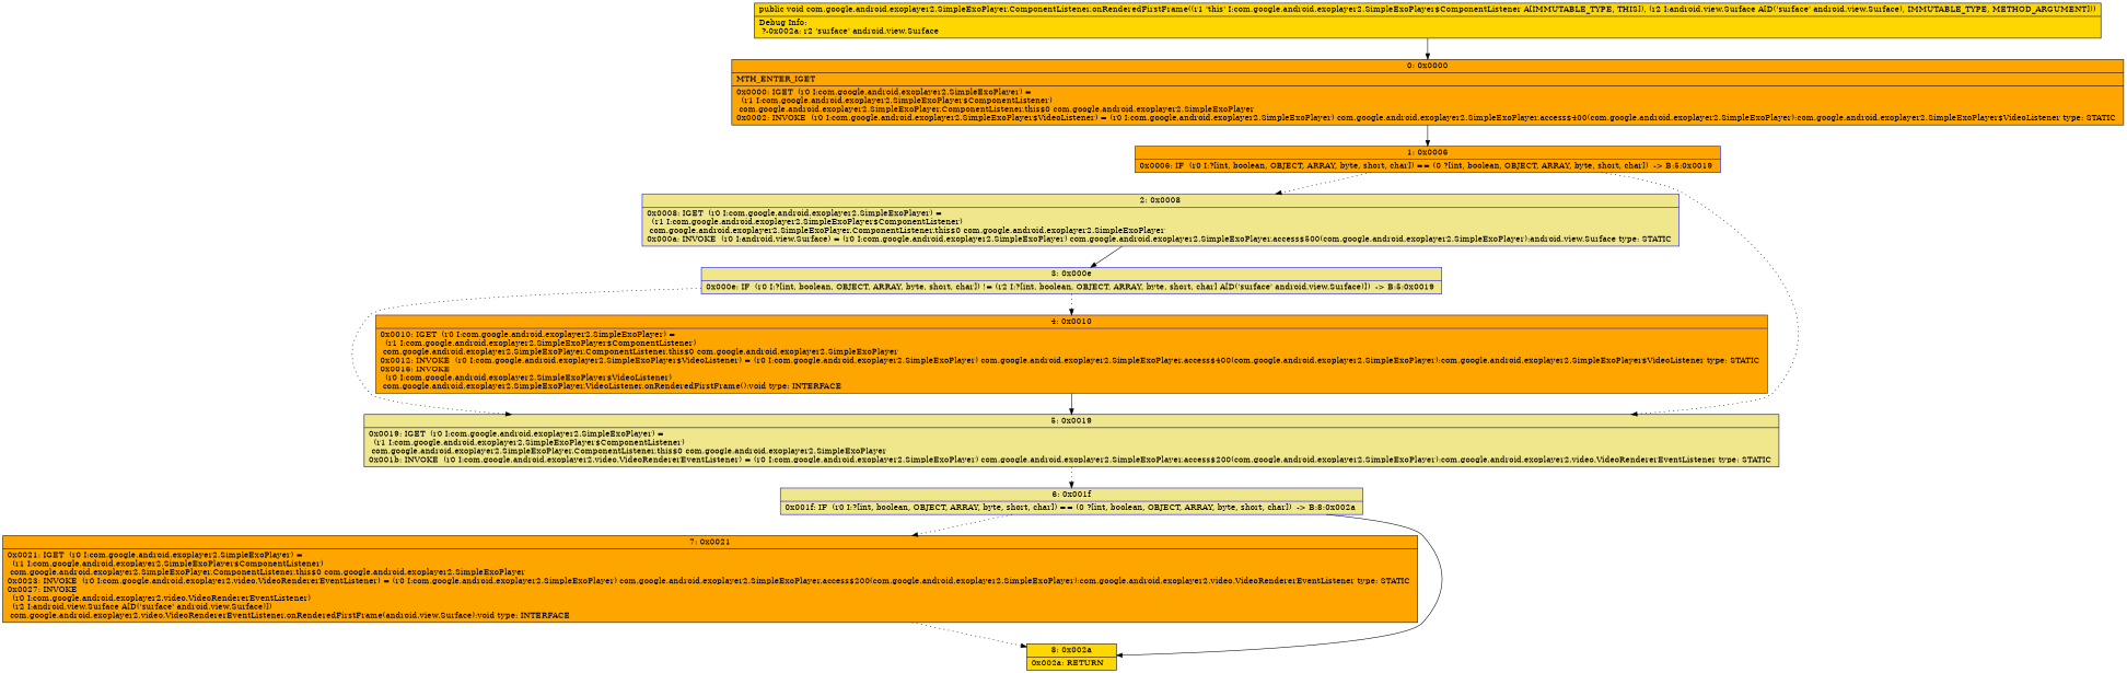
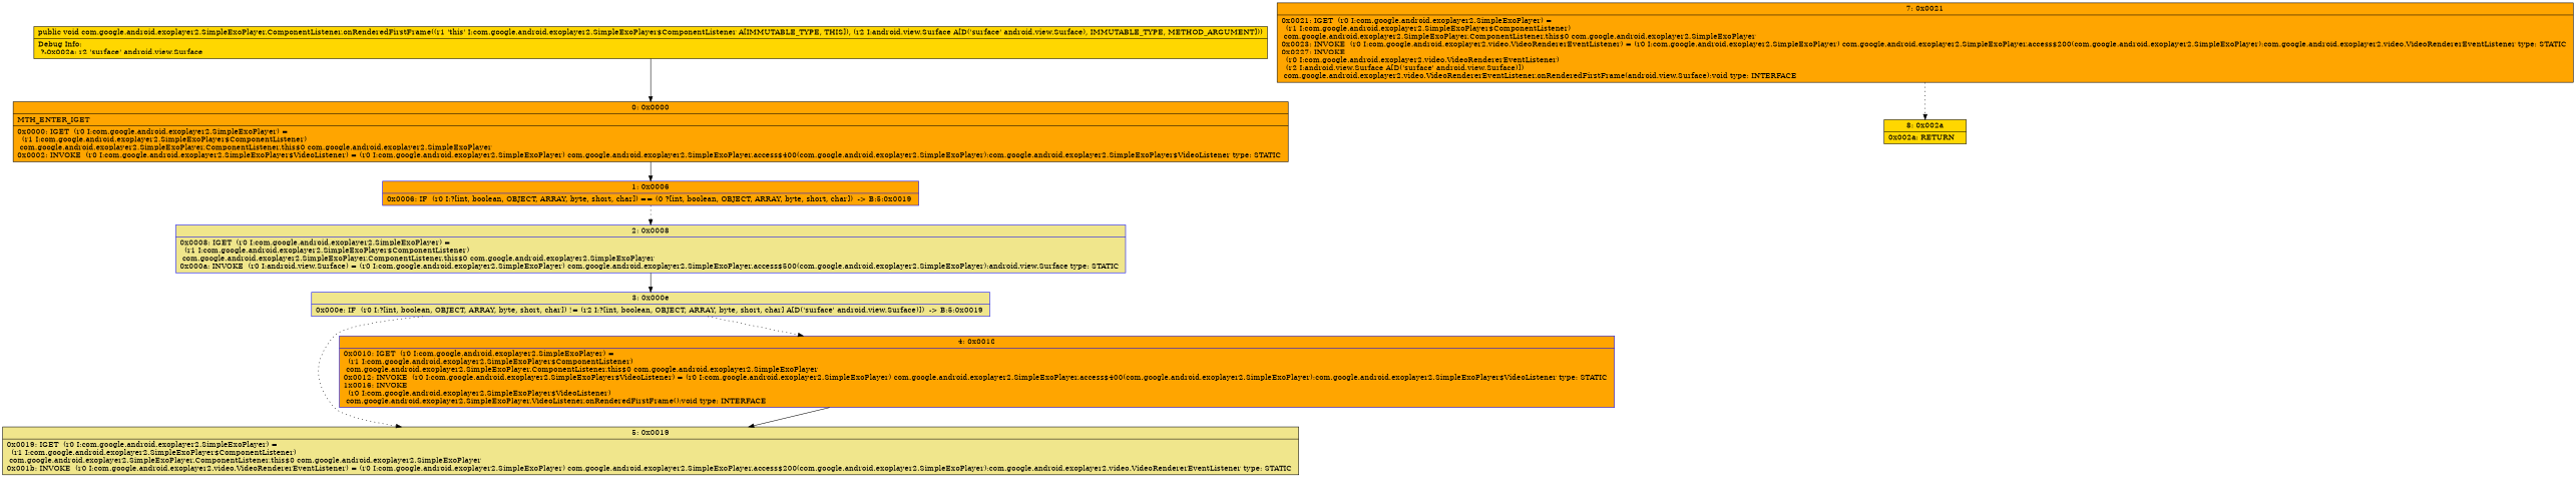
  digraph {
    node [color=black fillcolor=orange shape=record style=filled]
    edge [style=dotted]
    n1 [label="{0\:\ 0x0000|MTH_ENTER_IGET\l|0x0000: IGET  (r0 I:com.google.android.exoplayer2.SimpleExoPlayer) = \l  (r1 I:com.google.android.exoplayer2.SimpleExoPlayer$ComponentListener)\l com.google.android.exoplayer2.SimpleExoPlayer.ComponentListener.this$0 com.google.android.exoplayer2.SimpleExoPlayer \l0x0002: INVOKE  (r0 I:com.google.android.exoplayer2.SimpleExoPlayer$VideoListener) = (r0 I:com.google.android.exoplayer2.SimpleExoPlayer) com.google.android.exoplayer2.SimpleExoPlayer.access$400(com.google.android.exoplayer2.SimpleExoPlayer):com.google.android.exoplayer2.SimpleExoPlayer$VideoListener type: STATIC \l}"]
    n2 [color=blue label="{1\:\ 0x0006|0x0006: IF  (r0 I:?[int, boolean, OBJECT, ARRAY, byte, short, char]) == (0 ?[int, boolean, OBJECT, ARRAY, byte, short, char])  \-\> B:5:0x0019 \l}"]
    n3 [color=blue fillcolor=khaki label="{2\:\ 0x0008|0x0008: IGET  (r0 I:com.google.android.exoplayer2.SimpleExoPlayer) = \l  (r1 I:com.google.android.exoplayer2.SimpleExoPlayer$ComponentListener)\l com.google.android.exoplayer2.SimpleExoPlayer.ComponentListener.this$0 com.google.android.exoplayer2.SimpleExoPlayer \l0x000a: INVOKE  (r0 I:android.view.Surface) = (r0 I:com.google.android.exoplayer2.SimpleExoPlayer) com.google.android.exoplayer2.SimpleExoPlayer.access$500(com.google.android.exoplayer2.SimpleExoPlayer):android.view.Surface type: STATIC \l}"]
    n4 [fillcolor=khaki label="{5\:\ 0x0019|0x0019: IGET  (r0 I:com.google.android.exoplayer2.SimpleExoPlayer) = \l  (r1 I:com.google.android.exoplayer2.SimpleExoPlayer$ComponentListener)\l com.google.android.exoplayer2.SimpleExoPlayer.ComponentListener.this$0 com.google.android.exoplayer2.SimpleExoPlayer \l0x001b: INVOKE  (r0 I:com.google.android.exoplayer2.video.VideoRendererEventListener) = (r0 I:com.google.android.exoplayer2.SimpleExoPlayer) com.google.android.exoplayer2.SimpleExoPlayer.access$200(com.google.android.exoplayer2.SimpleExoPlayer):com.google.android.exoplayer2.video.VideoRendererEventListener type: STATIC \l}"]
    n5 [color=blue fillcolor=khaki label="{3\:\ 0x000e|0x000e: IF  (r0 I:?[int, boolean, OBJECT, ARRAY, byte, short, char]) != (r2 I:?[int, boolean, OBJECT, ARRAY, byte, short, char] A[D('surface' android.view.Surface)])  \-\> B:5:0x0019 \l}"]
-   n6 [color=blue fillcolor=khaki label="{6\:\ 0x001f|0x001f: IF  (r0 I:?[int, boolean, OBJECT, ARRAY, byte, short, char]) == (0 ?[int, boolean, OBJECT, ARRAY, byte, short, char])  \-\> B:8:0x002a \l}"]
-   n7 [color=blue label="{4\:\ 0x0010|0x0010: IGET  (r0 I:com.google.android.exoplayer2.SimpleExoPlayer) = \l  (r1 I:com.google.android.exoplayer2.SimpleExoPlayer$ComponentListener)\l com.google.android.exoplayer2.SimpleExoPlayer.ComponentListener.this$0 com.google.android.exoplayer2.SimpleExoPlayer \l0x0012: INVOKE  (r0 I:com.google.android.exoplayer2.SimpleExoPlayer$VideoListener) = (r0 I:com.google.android.exoplayer2.SimpleExoPlayer) com.google.android.exoplayer2.SimpleExoPlayer.access$400(com.google.android.exoplayer2.SimpleExoPlayer):com.google.android.exoplayer2.SimpleExoPlayer$VideoListener type: STATIC \l0x0016: INVOKE  \l  (r0 I:com.google.android.exoplayer2.SimpleExoPlayer$VideoListener)\l com.google.android.exoplayer2.SimpleExoPlayer.VideoListener.onRenderedFirstFrame():void type: INTERFACE \l}"]
-   n8 [label="{7\:\ 0x0021|0x0021: IGET  (r0 I:com.google.android.exoplayer2.SimpleExoPlayer) = \l  (r1 I:com.google.android.exoplayer2.SimpleExoPlayer$ComponentListener)\l com.google.android.exoplayer2.SimpleExoPlayer.ComponentListener.this$0 com.google.android.exoplayer2.SimpleExoPlayer \l0x0023: INVOKE  (r0 I:com.google.android.exoplayer2.video.VideoRendererEventListener) = (r0 I:com.google.android.exoplayer2.SimpleExoPlayer) com.google.android.exoplayer2.SimpleExoPlayer.access$200(com.google.android.exoplayer2.SimpleExoPlayer):com.google.android.exoplayer2.video.VideoRendererEventListener type: STATIC \l0x0027: INVOKE  \l  (r0 I:com.google.android.exoplayer2.video.VideoRendererEventListener)\l  (r2 I:android.view.Surface A[D('surface' android.view.Surface)])\l com.google.android.exoplayer2.video.VideoRendererEventListener.onRenderedFirstFrame(android.view.Surface):void type: INTERFACE \l}"]
+   n7 [color=blue label="{4\:\ 0x0010|0x0010: IGET  (r0 I:com.google.android.exoplayer2.SimpleExoPlayer) = \l  (r1 I:com.google.android.exoplayer2.SimpleExoPlayer$ComponentListener)\l com.google.android.exoplayer2.SimpleExoPlayer.ComponentListener.this$0 com.google.android.exoplayer2.SimpleExoPlayer \l0x0012: INVOKE  (r0 I:com.google.android.exoplayer2.SimpleExoPlayer$VideoListener) = (r0 I:com.google.android.exoplayer2.SimpleExoPlayer) com.google.android.exoplayer2.SimpleExoPlayer.access$400(com.google.android.exoplayer2.SimpleExoPlayer):com.google.android.exoplayer2.SimpleExoPlayer$VideoListener type: STATIC \l1x0016: INVOKE  \l  (r0 I:com.google.android.exoplayer2.SimpleExoPlayer$VideoListener)\l com.google.android.exoplayer2.SimpleExoPlayer.VideoListener.onRenderedFirstFrame():void type: INTERFACE \l}"]
+   n8 [label="{7\:\ 0x0021|0x0021: IGET  (r0 I:com.google.android.exoplayer2.SimpleExoPlayer) = \l  (r1 I:com.google.android.exoplayer2.SimpleExoPlayer$ComponentListener)\l com.google.android.exoplayer2.SimpleExoPlayer.ComponentListener.this$0 com.google.android.exoplayer2.SimpleExoPlayer \l0x0023: INVOKE  (r0 I:com.google.android.exoplayer2.video.VideoRendererEventListener) = (r0 I:com.google.android.exoplayer2.SimpleExoPlayer) com.google.android.exoplayer2.SimpleExoPlayer.access$200(com.google.android.exoplayer2.SimpleExoPlayer):com.google.android.exoplayer2.video.VideoRendererEventListener type: STATIC \l0x0227: INVOKE  \l  (r0 I:com.google.android.exoplayer2.video.VideoRendererEventListener)\l  (r2 I:android.view.Surface A[D('surface' android.view.Surface)])\l com.google.android.exoplayer2.video.VideoRendererEventListener.onRenderedFirstFrame(android.view.Surface):void type: INTERFACE \l}"]
    n9 [fillcolor=gold label="{8\:\ 0x002a|0x002a: RETURN   \l}"]
    n10 [fillcolor=gold label="{public void com.google.android.exoplayer2.SimpleExoPlayer.ComponentListener.onRenderedFirstFrame((r1 'this' I:com.google.android.exoplayer2.SimpleExoPlayer$ComponentListener A[IMMUTABLE_TYPE, THIS]), (r2 I:android.view.Surface A[D('surface' android.view.Surface), IMMUTABLE_TYPE, METHOD_ARGUMENT]))  | Debug Info:\l  ?\-0x002a: r2 'surface' android.view.Surface\l}"]
    n1 -> n2 [style=solid]
    n2 -> n3
-   n2 -> n4
    n3 -> n5 [style=solid]
-   n4 -> n6
    n5 -> n4
    n5 -> n7
-   n6 -> n8
-   n6 -> n9 [style=solid]
    n7 -> n4 [style=solid]
    n8 -> n9
    n10 -> n1 [style=solid]
  }
